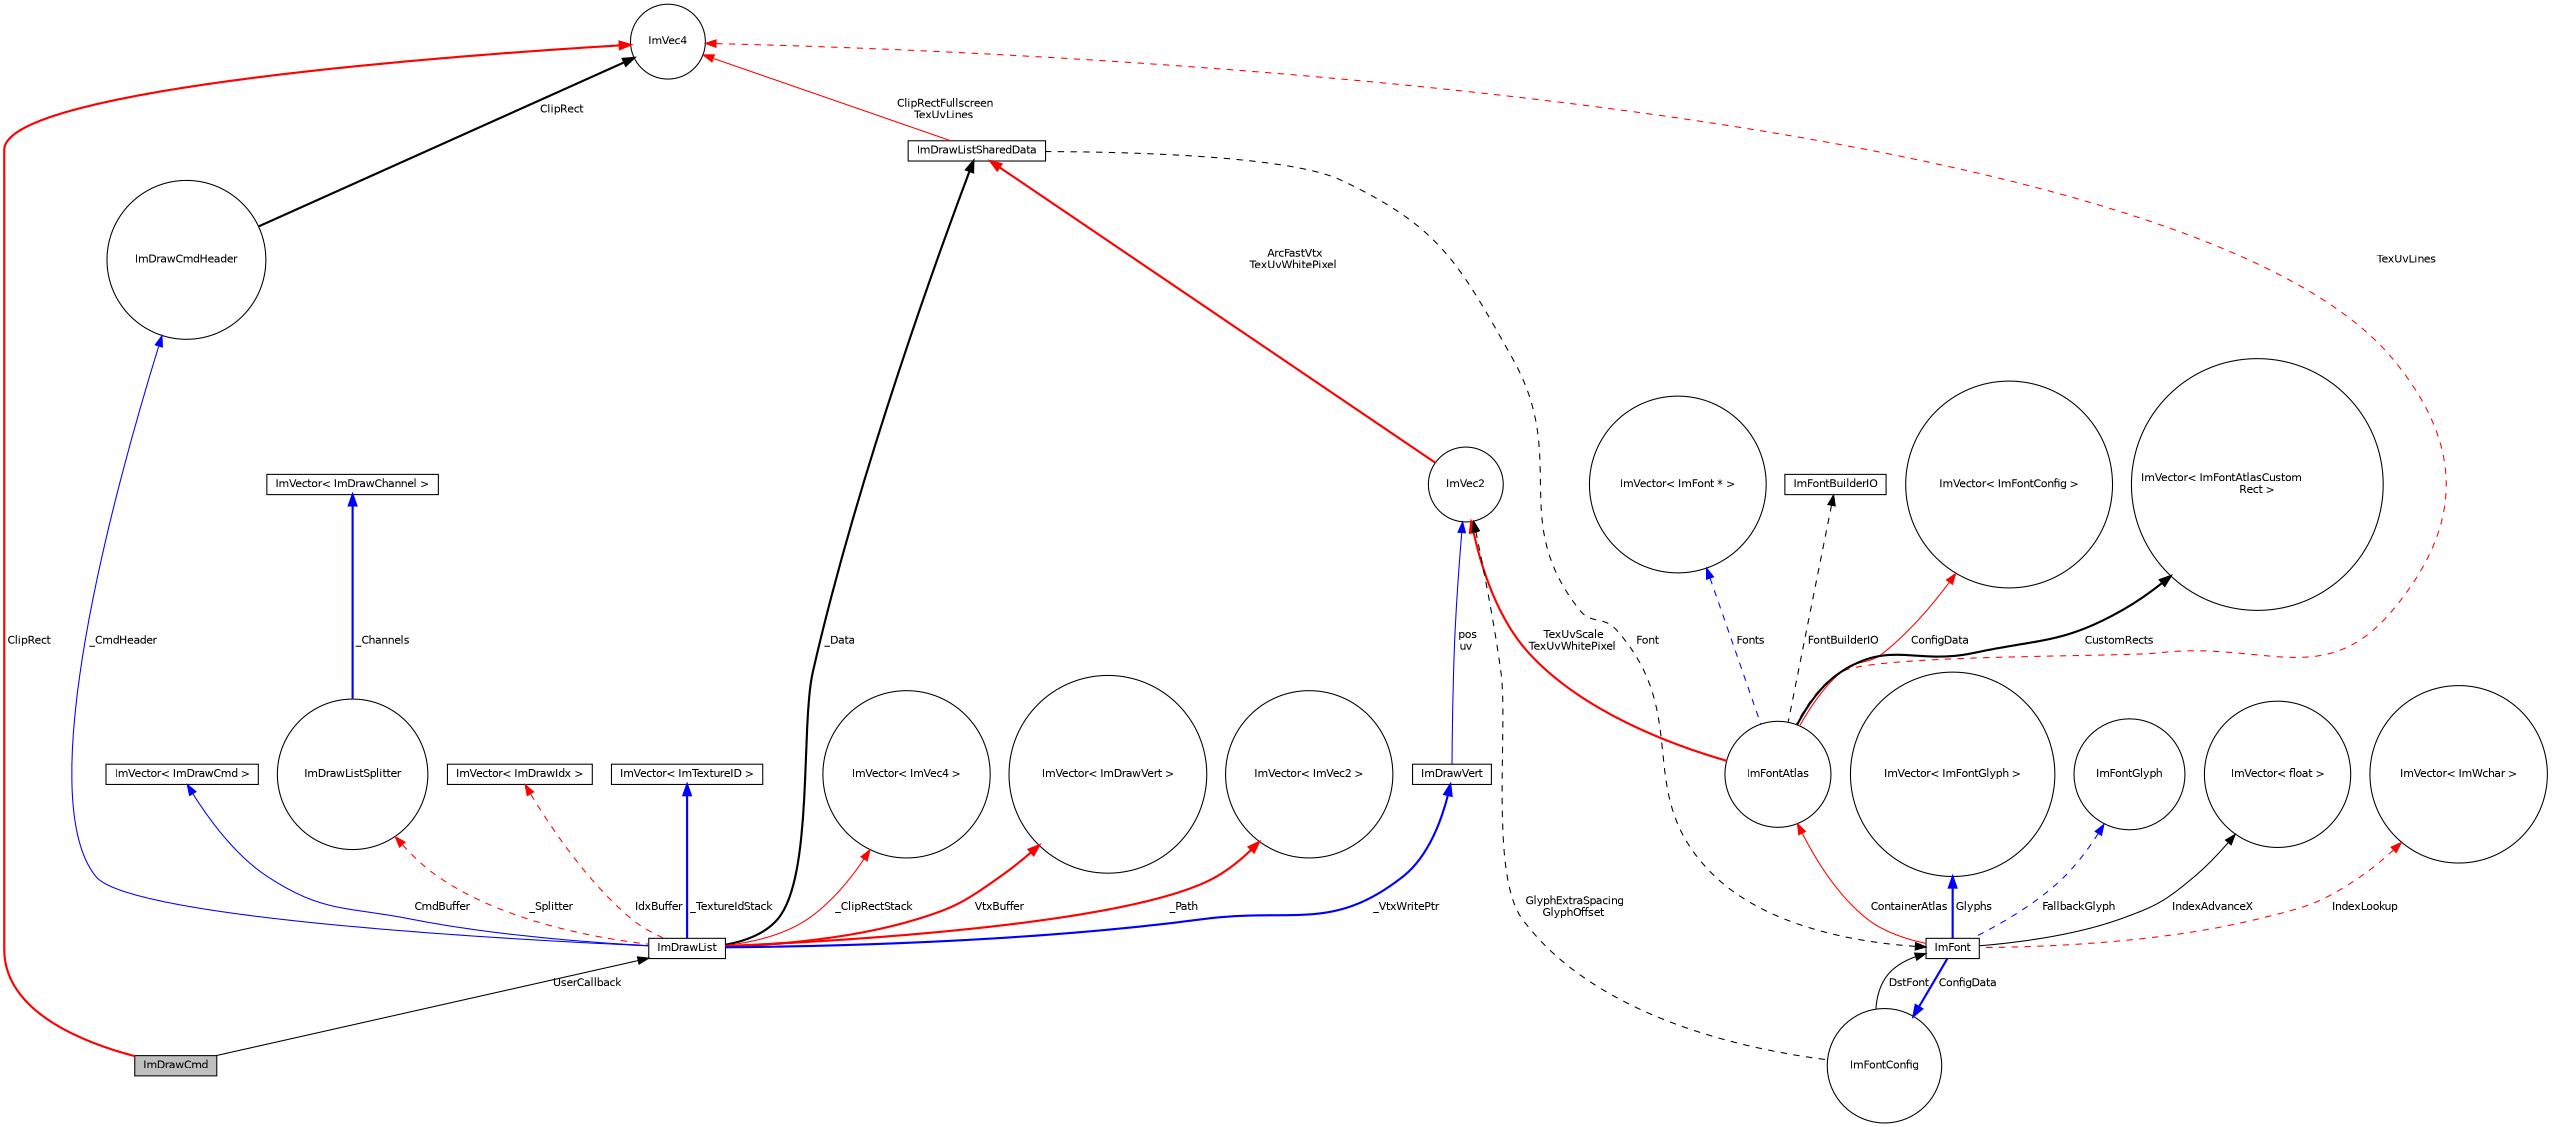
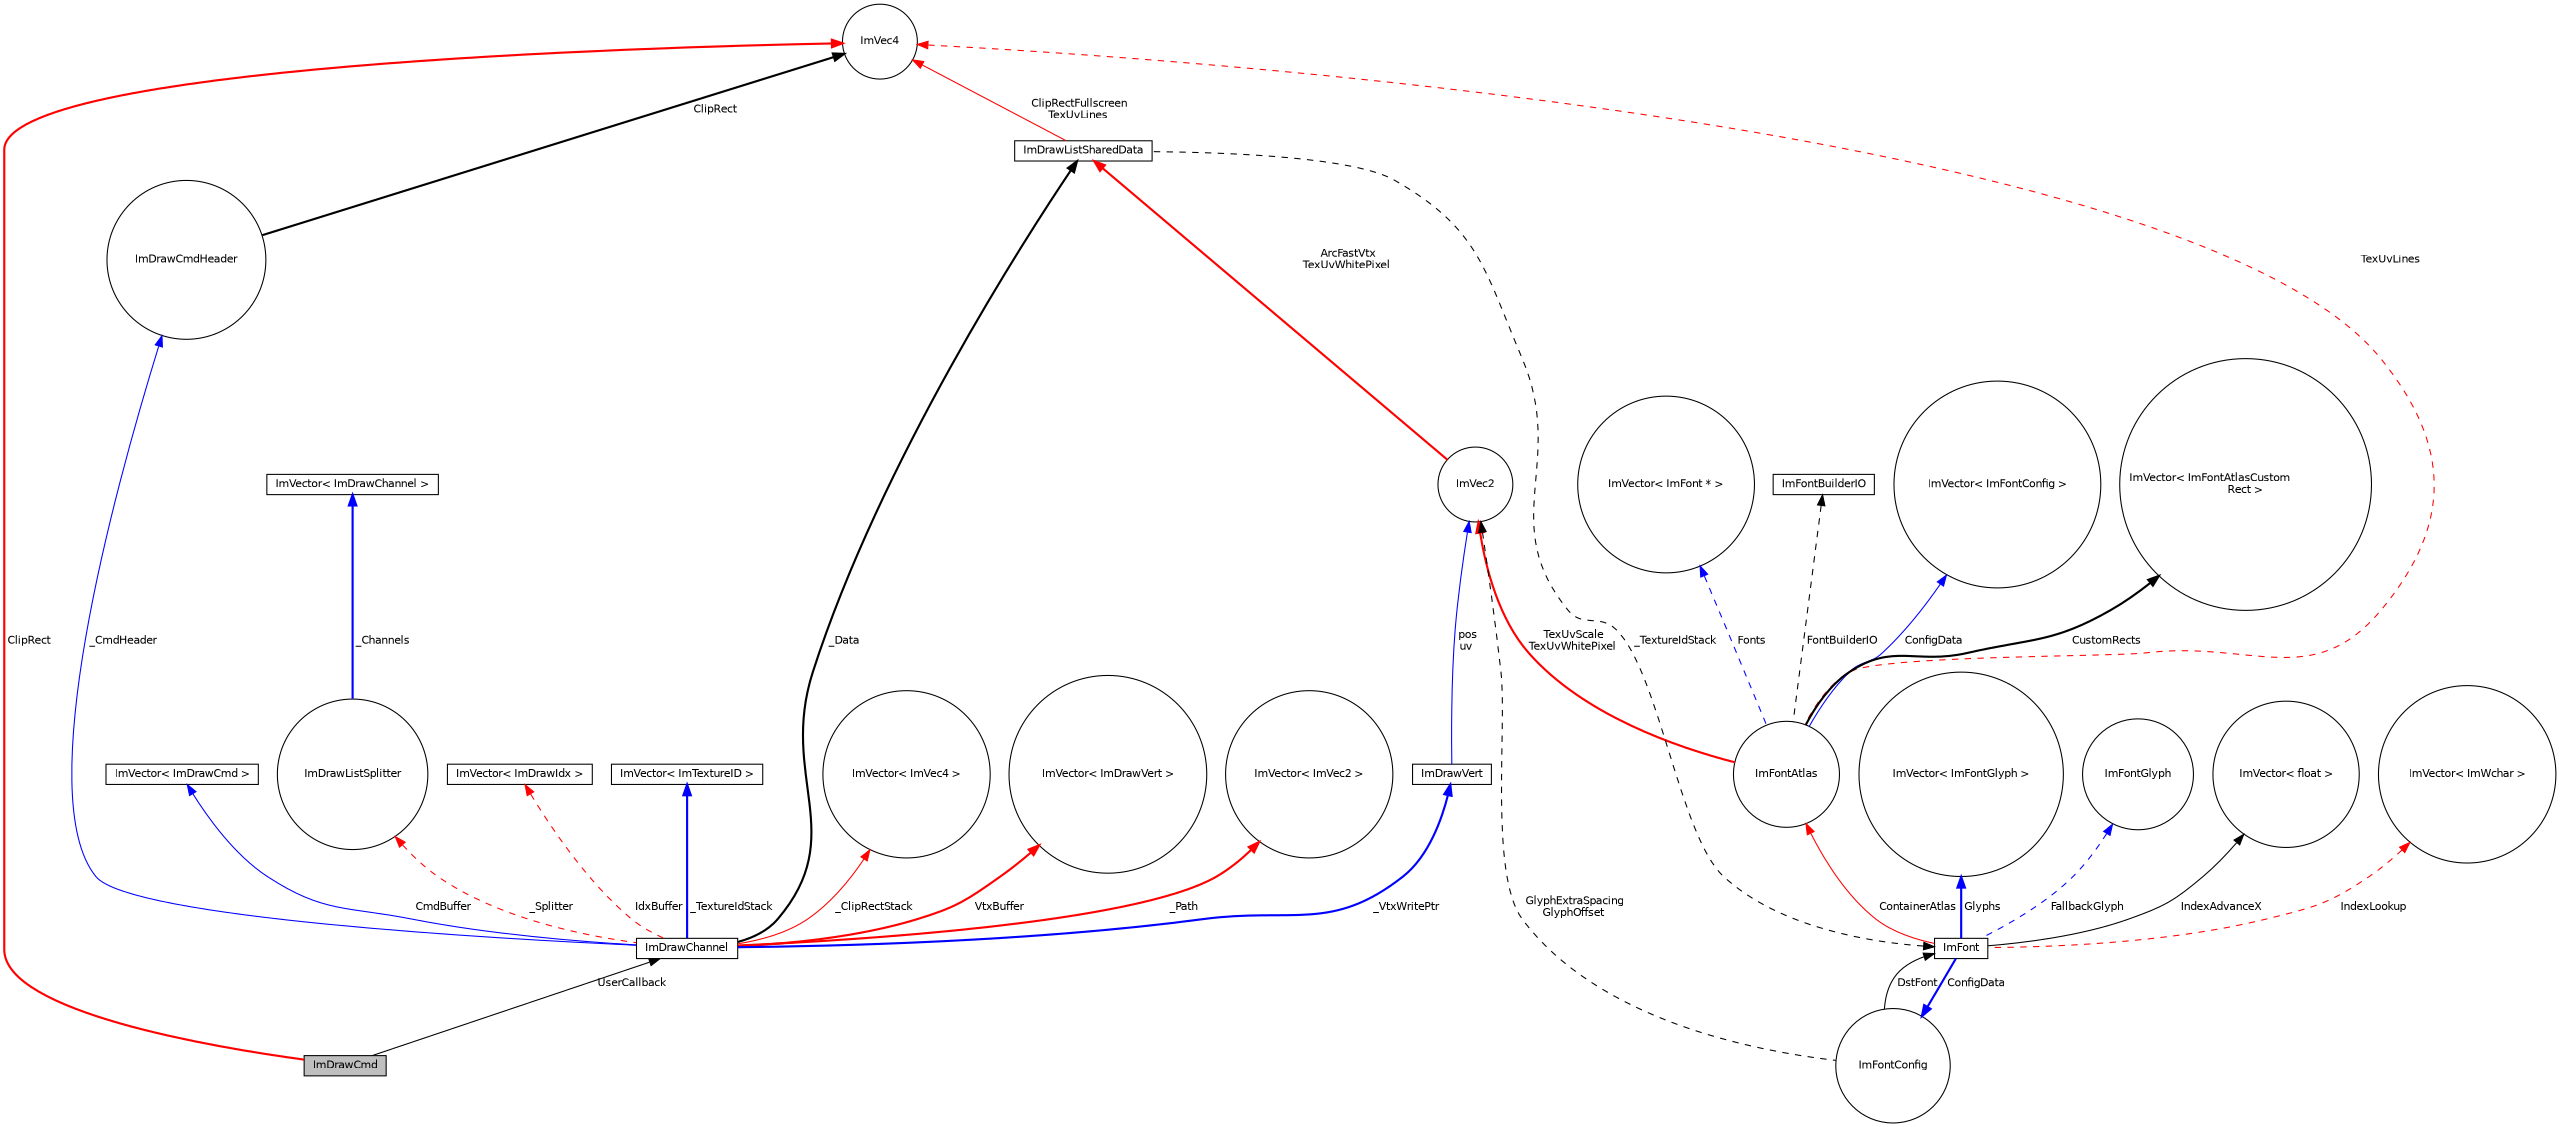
  digraph {
    rankdir=TB
    node [color=black fillcolor=white fontname=Helvetica fontsize=10 shape=circle style=filled]
    edge [color=red dir=back fontname=Helvetica fontsize=10 labelfontname=Helvetica labelfontsize=10 style=bold]
    n1 [fillcolor=grey75 fontcolor=black height=0.2 label=ImDrawCmd shape=box width=0.4]
    n2 [height=0.2 label=ImVec4 width=0.4]
    n3 [height=0.2 label=ImDrawListSharedData shape=box width=0.4]
    n4 [height=0.2 label=ImFontAtlas width=0.4]
    n5 [height=0.2 label=ImDrawCmdHeader width=0.4]
-   n6 [height=0.2 label=ImDrawList shape=box width=0.4]
+   n6 [height=0.2 label=ImDrawChannel shape=box width=0.4]
    n7 [height=0.2 label=ImVec2 width=0.4]
    n8 [height=0.2 label=ImFont shape=box width=0.4]
    n9 [height=0.2 label="ImVector\< ImVec4 \>" width=0.4]
    n10 [height=0.2 label="ImVector\< ImDrawVert \>" width=0.4]
    n11 [height=0.2 label="ImVector\< ImVec2 \>" width=0.4]
    n12 [height=0.2 label=ImFontConfig width=0.4]
    n13 [height=0.2 label=ImDrawVert shape=box width=0.4]
    n14 [height=0.2 label="ImVector\< ImFontGlyph \>" width=0.4]
    n15 [height=0.2 label=ImFontGlyph width=0.4]
    n16 [height=0.2 label="ImVector\< ImFont * \>" width=0.4]
    n17 [height=0.2 label=ImFontBuilderIO shape=box width=0.4]
    n18 [height=0.2 label="ImVector\< ImFontConfig \>" width=0.4]
    n19 [height=0.2 label="ImVector\< ImFontAtlasCustom\lRect \>" width=0.4]
    n20 [height=0.2 label="ImVector\< float \>" width=0.4]
    n21 [height=0.2 label="ImVector\< ImWchar \>" width=0.4]
    n22 [height=0.2 label="ImVector\< ImDrawCmd \>" shape=box width=0.4]
    n23 [height=0.2 label=ImDrawListSplitter width=0.4]
    n24 [height=0.2 label="ImVector\< ImDrawChannel \>" shape=box width=0.4]
    n25 [height=0.2 label="ImVector\< ImDrawIdx \>" shape=box width=0.4]
    n26 [height=0.2 label="ImVector\< ImTextureID \>" shape=box width=0.4]
    n2 -> n1 [label=" ClipRect"]
    n2 -> n3 [label=" ClipRectFullscreen\nTexUvLines" style=solid]
    n2 -> n4 [label=" TexUvLines" style=dashed]
    n2 -> n5 [color=black label=" ClipRect"]
    n3 -> n6 [color=black label=" _Data"]
    n3 -> n7 [label=" ArcFastVtx\nTexUvWhitePixel"]
    n4 -> n8 [label=" ContainerAtlas" style=solid]
    n5 -> n6 [color=blue label=" _CmdHeader" style=solid]
    n6 -> n1 [color=black label=" UserCallback" style=solid]
    n7 -> n4 [label=" TexUvScale\nTexUvWhitePixel"]
    n7 -> n12 [color=black label=" GlyphExtraSpacing\nGlyphOffset" style=dashed]
    n7 -> n13 [color=blue label=" pos\nuv" style=solid]
-   n8 -> n3 [color=black label=" Font" style=dashed]
+   n8 -> n3 [color=black label=" _TextureIdStack" style=dashed]
    n8 -> n12 [color=black label=" DstFont" style=solid]
    n9 -> n6 [label=" _ClipRectStack" style=solid]
    n10 -> n6 [label=" VtxBuffer"]
    n11 -> n6 [label=" _Path"]
    n12 -> n8 [color=blue label=" ConfigData"]
    n13 -> n6 [color=blue label=" _VtxWritePtr"]
    n14 -> n8 [color=blue label=" Glyphs"]
    n15 -> n8 [color=blue label=" FallbackGlyph" style=dashed]
    n16 -> n4 [color=blue label=" Fonts" style=dashed]
    n17 -> n4 [color=black label=" FontBuilderIO" style=dashed]
-   n18 -> n4 [label=" ConfigData" style=solid]
+   n18 -> n4 [color=blue label=" ConfigData" style=solid]
    n19 -> n4 [color=black label=" CustomRects"]
    n20 -> n8 [color=black label=" IndexAdvanceX" style=solid]
    n21 -> n8 [label=" IndexLookup" style=dashed]
    n22 -> n6 [color=blue label=" CmdBuffer" style=solid]
    n23 -> n6 [label=" _Splitter" style=dashed]
    n24 -> n23 [color=blue label=" _Channels"]
    n25 -> n6 [label=" IdxBuffer" style=dashed]
    n26 -> n6 [color=blue label=" _TextureIdStack"]
  }
